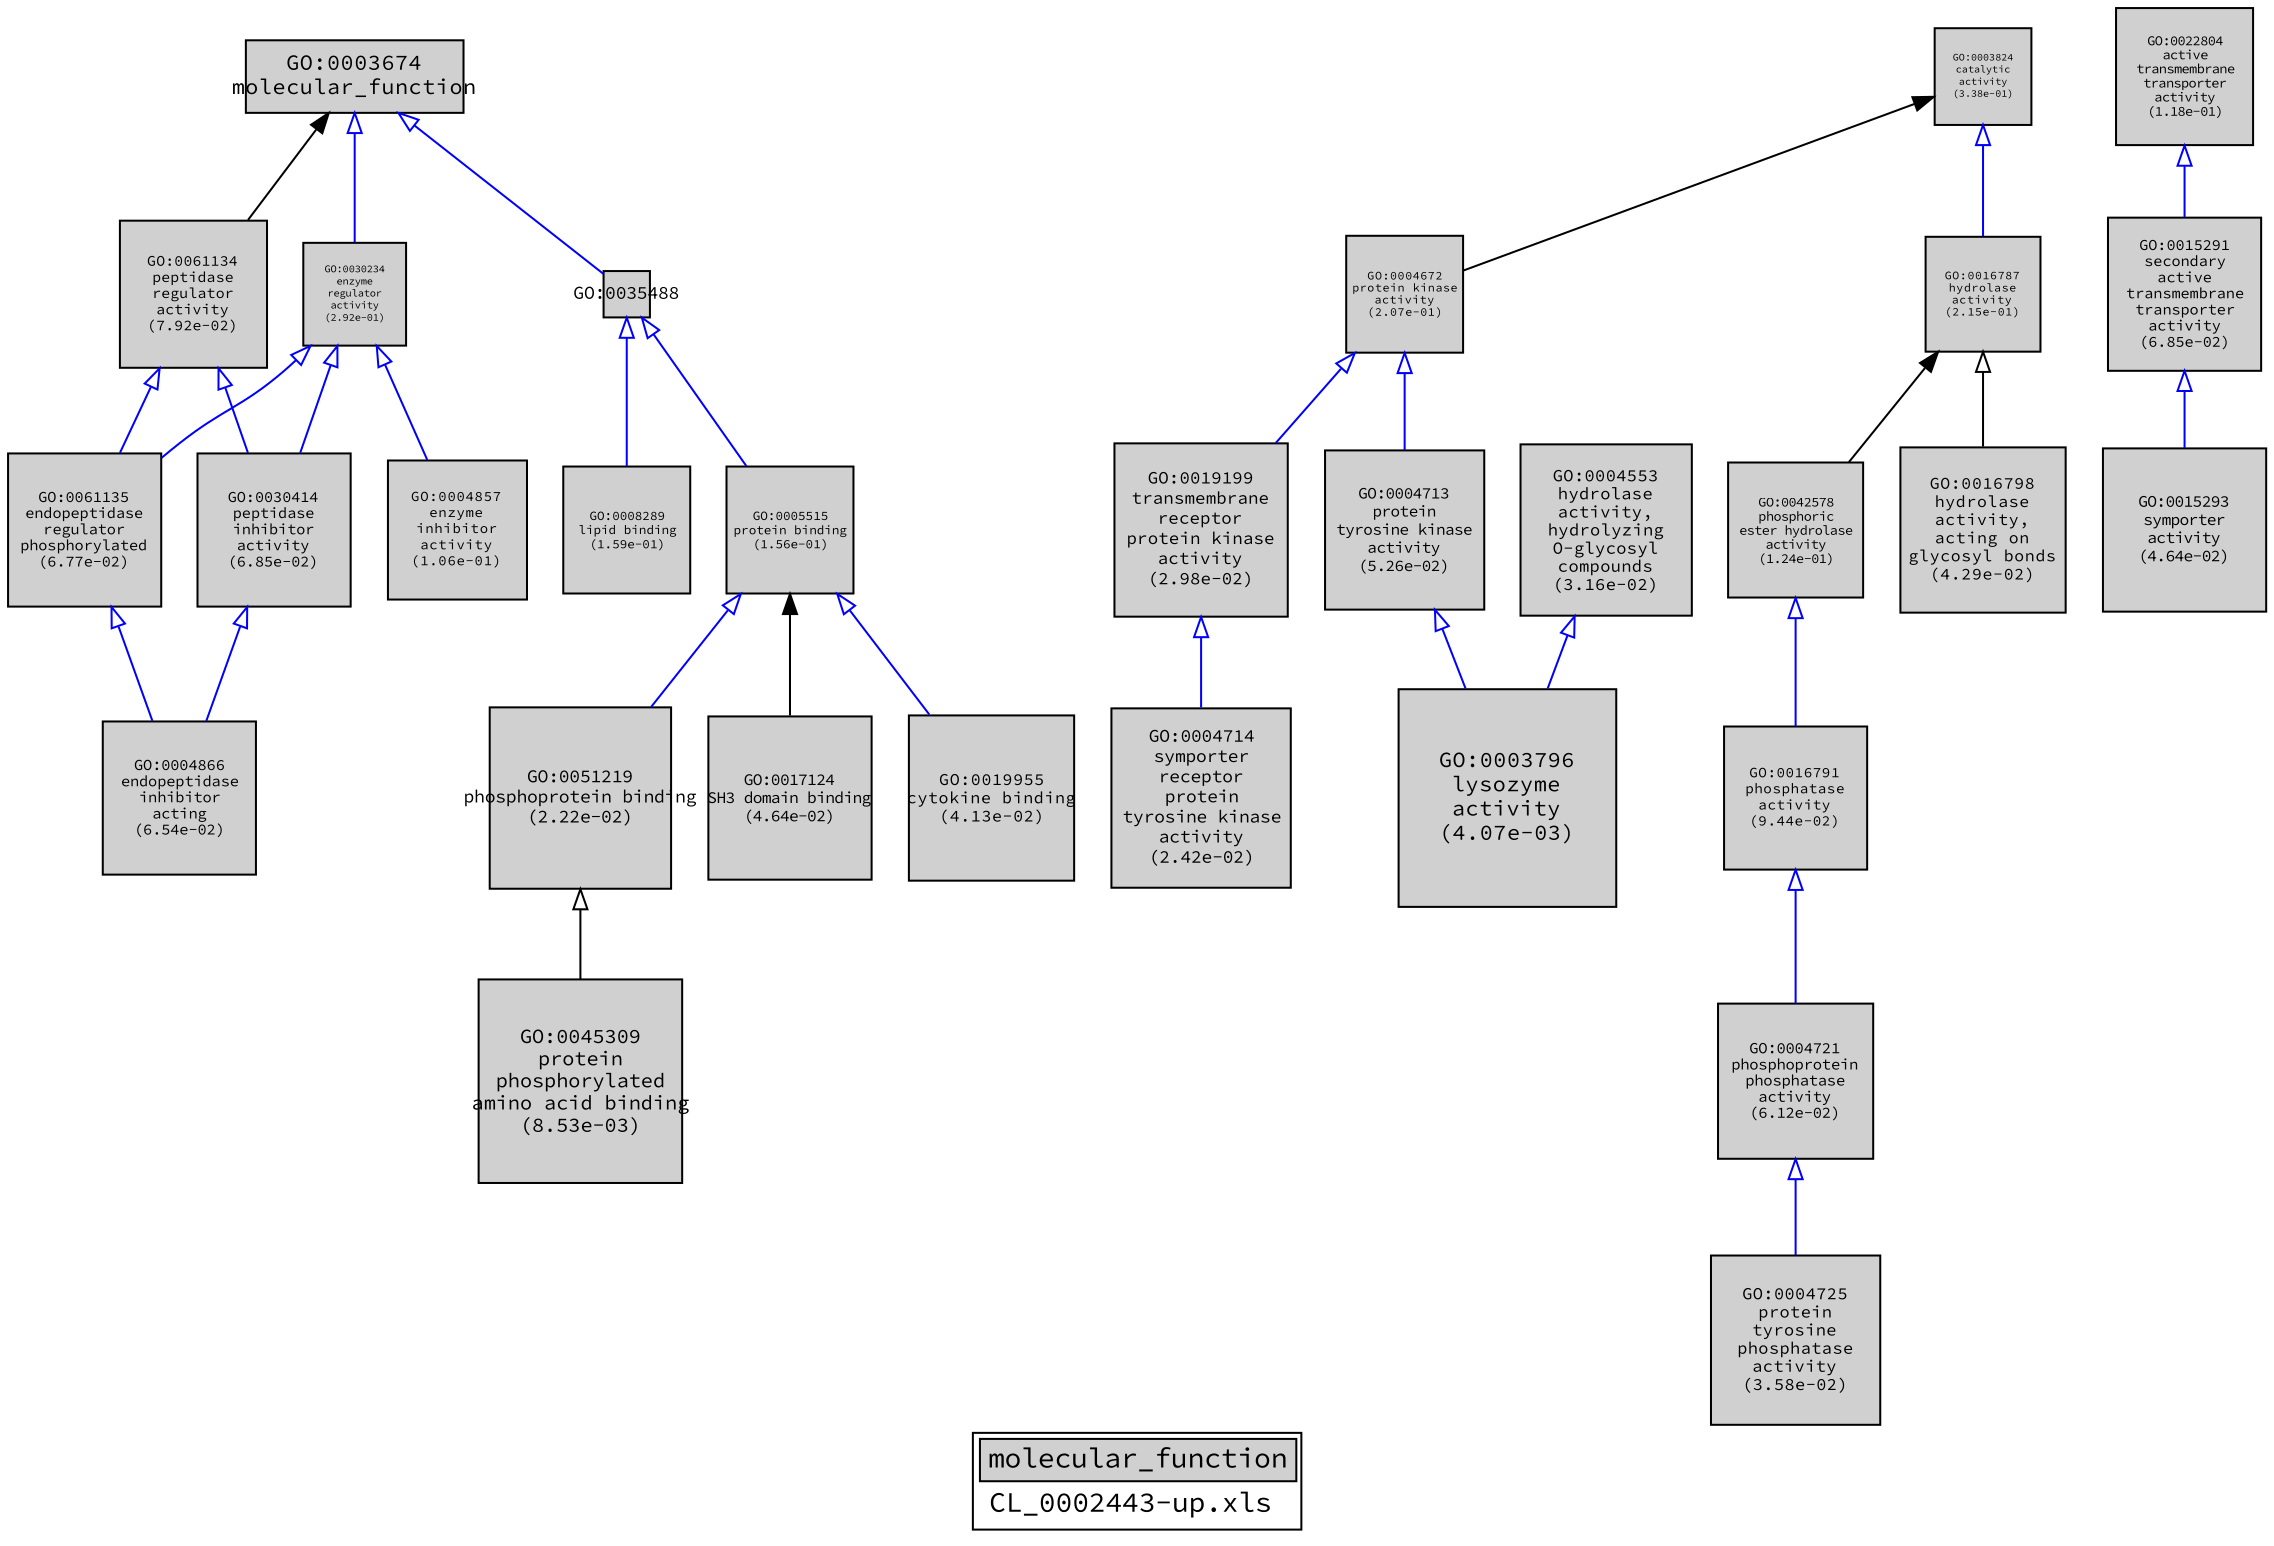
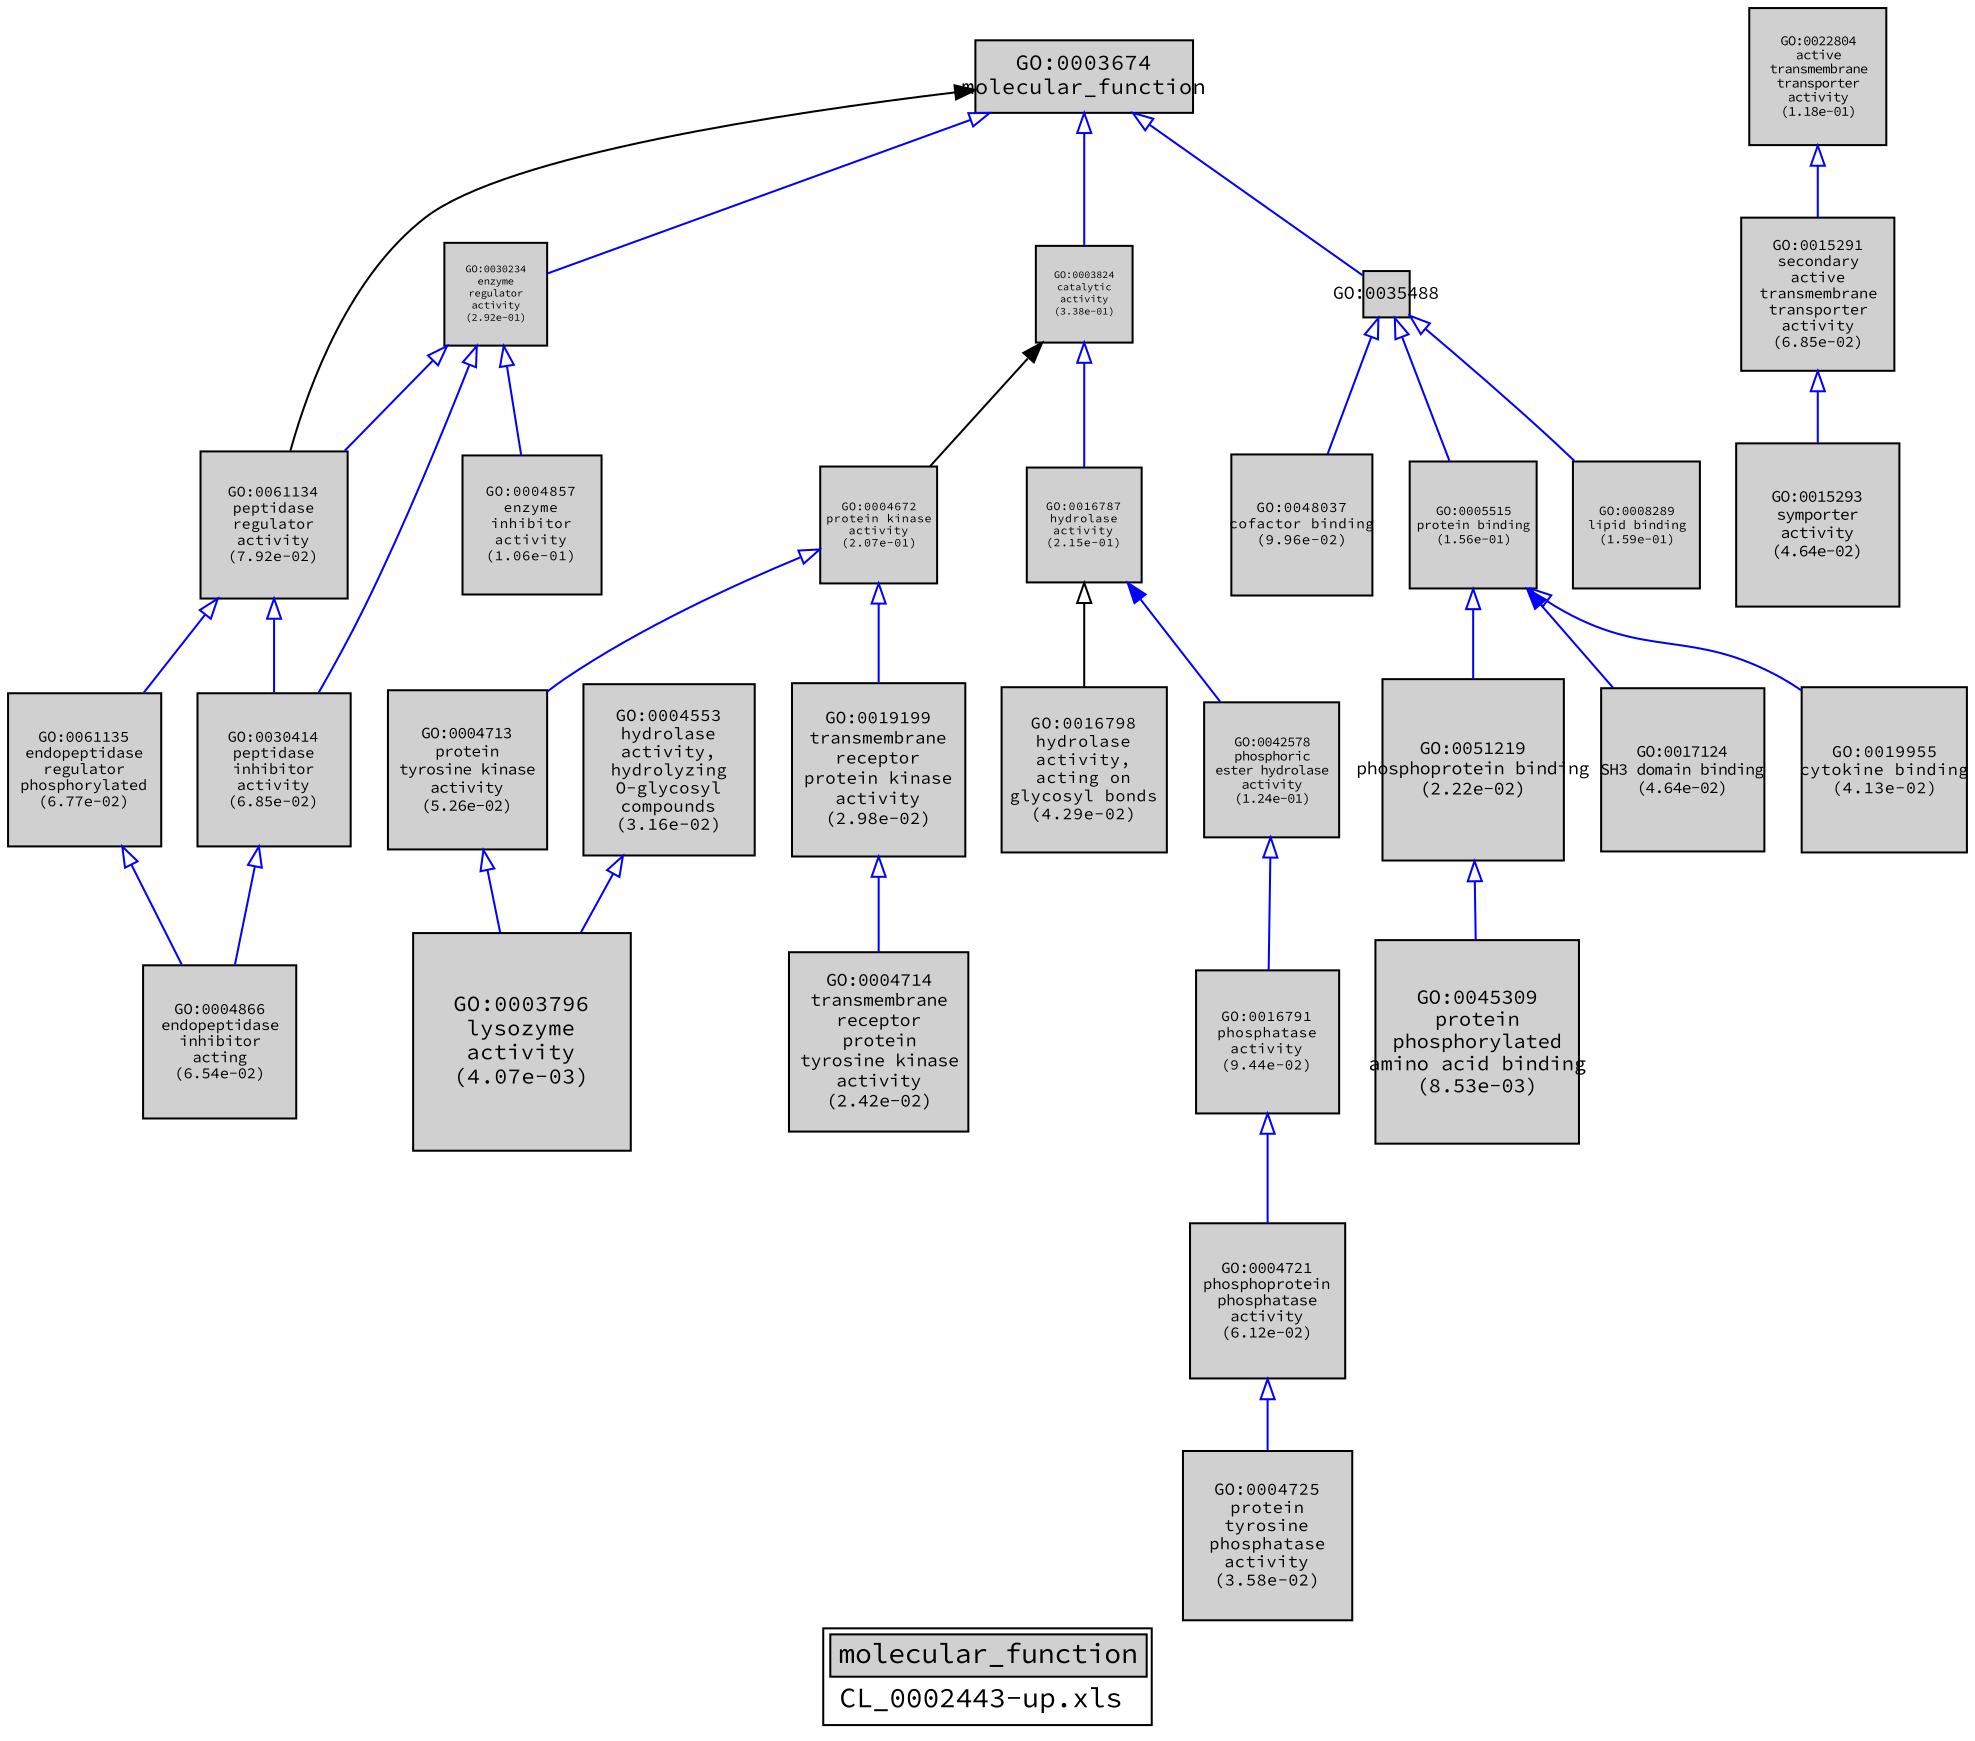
  digraph {
    bgcolor="#FFFFFF"
    fontname="Source Code Pro"
    label=<<TABLE COLOR="black" BGCOLOR="white"><TR><TD COLSPAN="2" BGCOLOR="#D0D0D0"><FONT COLOR="black">molecular_function</FONT></TD></TR><TR><TD BORDER="0">CL_0002443-up.xls</TD></TR></TABLE>>
    node [color=black fillcolor="#D0D0D0" fixedsize=true fontcolor=black fontname="Source Code Pro" fontsize=10.8 shape=box style=filled]
    edge [arrowtail=empty color=blue dir=back fontname="Source Code Pro" weight=5.0]
    n1 [fontsize=7.57072314617 height=1.05148932586 label=<<TABLE BORDER="0"><TR><TD>GO:0061135<BR/>endopeptidase<BR/>regulator<BR/>phosphorylated<BR/>(6.77e-02)</TD></TR></TABLE>> width=1.05148932586]
    n2 [fontsize=8.1840424412 height=1.13667256128 label=<<TABLE BORDER="0"><TR><TD>GO:0016798<BR/>hydrolase<BR/>activity,<BR/>acting on<BR/>glycosyl bonds<BR/>(4.29e-02)</TD></TR></TABLE>> width=1.13667256128]
    n3 [fontsize=5.80304121523 height=0.80597794656 label=<<TABLE BORDER="0"><TR><TD>GO:0004672<BR/>protein kinase<BR/>activity<BR/>(2.07e-01)</TD></TR></TABLE>> width=0.80597794656]
+   n4 [fontsize=7.01321739961 height=0.974057972168 label=<<TABLE BORDER="0"><TR><TD>GO:0048037<BR/>cofactor binding<BR/>(9.96e-02)</TD></TR></TABLE>> width=0.974057972168]
    n5 [fontsize=7.09412045573 height=0.98529450774 label=<<TABLE BORDER="0"><TR><TD>GO:0016791<BR/>phosphatase<BR/>activity<BR/>(9.44e-02)</TD></TR></TABLE>> width=0.98529450774]
    n6 [fontsize=10.0511461511 height=1.39599252099 label=<<TABLE BORDER="0"><TR><TD>GO:0045309<BR/>protein<BR/>phosphorylated<BR/>amino acid binding<BR/>(8.53e-03)</TD></TR></TABLE>> width=1.39599252099]
    n7 [fontsize=7.91441131229 height=1.09922379337 label=<<TABLE BORDER="0"><TR><TD>GO:0004713<BR/>protein<BR/>tyrosine kinase<BR/>activity<BR/>(5.26e-02)</TD></TR></TABLE>> width=1.09922379337]
    n8 [fontsize=6.68033171612 height=0.927823849461 label=<<TABLE BORDER="0"><TR><TD>GO:0042578<BR/>phosphoric<BR/>ester hydrolase<BR/>activity<BR/>(1.24e-01)</TD></TR></TABLE>> width=0.927823849461]
    n9 [height=1.5 label=<<TABLE BORDER="0"><TR><TD>GO:0003796<BR/>lysozyme<BR/>activity<BR/>(4.07e-03)</TD></TR></TABLE>> width=1.5]
    n10 [fontsize=8.99073747291 height=1.2487135379 label=<<TABLE BORDER="0"><TR><TD>GO:0051219<BR/>phosphoprotein binding<BR/>(2.22e-02)</TD></TR></TABLE>> width=1.2487135379]
    n11 [fontsize=8.6394897237 height=1.19992912829 label=<<TABLE BORDER="0"><TR><TD>GO:0019199<BR/>transmembrane<BR/>receptor<BR/>protein kinase<BR/>activity<BR/>(2.98e-02)</TD></TR></TABLE>> width=1.19992912829]
    n12 [fontsize=7.61892274138 height=1.05818371408 label=<<TABLE BORDER="0"><TR><TD>GO:0004866<BR/>endopeptidase<BR/>inhibitor<BR/>acting<BR/>(6.54e-02)</TD></TR></TABLE>> width=1.05818371408]
    n13 [fontsize=7.55497643144 height=1.04930228214 label=<<TABLE BORDER="0"><TR><TD>GO:0030414<BR/>peptidase<BR/>inhibitor<BR/>activity<BR/>(6.85e-02)</TD></TR></TABLE>> width=1.04930228214]
    n14 [fontsize=5.0 height=0.671777179842 label=<<TABLE BORDER="0"><TR><TD>GO:0003824<BR/>catalytic<BR/>activity<BR/>(3.38e-01)</TD></TR></TABLE>> width=0.671777179842]
-   n15 [fontsize=8.88906355263 height=1.23459216009 label=<<TABLE BORDER="0"><TR><TD>GO:0004714<BR/>symporter<BR/>receptor<BR/>protein<BR/>tyrosine kinase<BR/>activity<BR/>(2.42e-02)</TD></TR></TABLE>> width=1.23459216009]
+   n15 [fontsize=8.88906355263 height=1.23459216009 label=<<TABLE BORDER="0"><TR><TD>GO:0004714<BR/>transmembrane<BR/>receptor<BR/>protein<BR/>tyrosine kinase<BR/>activity<BR/>(2.42e-02)</TD></TR></TABLE>> width=1.23459216009]
    n16 [fontsize=7.34933693521 height=1.020741241 label=<<TABLE BORDER="0"><TR><TD>GO:0061134<BR/>peptidase<BR/>regulator<BR/>activity<BR/>(7.92e-02)</TD></TR></TABLE>> width=1.020741241]
    n17 [fontsize=5.73975729728 height=0.797188513511 label=<<TABLE BORDER="0"><TR><TD>GO:0016787<BR/>hydrolase<BR/>activity<BR/>(2.15e-01)</TD></TR></TABLE>> width=0.797188513511]
    n18 [fontsize=8.45653667329 height=1.1745189824 label=<<TABLE BORDER="0"><TR><TD>GO:0004553<BR/>hydrolase<BR/>activity,<BR/>hydrolyzing<BR/>O-glycosyl<BR/>compounds<BR/>(3.16e-02)</TD></TR></TABLE>> width=1.1745189824]
    n19 [fontsize=6.75175461689 height=0.937743696791 label=<<TABLE BORDER="0"><TR><TD>GO:0022804<BR/>active<BR/>transmembrane<BR/>transporter<BR/>activity<BR/>(1.18e-01)</TD></TR></TABLE>> width=0.937743696791]
    n20 [fontsize=8.08126349633 height=1.12239770782 label=<<TABLE BORDER="0"><TR><TD>GO:0017124<BR/>SH3 domain binding<BR/>(4.64e-02)</TD></TR></TABLE>> width=1.12239770782]
    n21 [fontsize=8.23213719962 height=1.14335238884 label=<<TABLE BORDER="0"><TR><TD>GO:0019955<BR/>cytokine binding<BR/>(4.13e-02)</TD></TR></TABLE>> width=1.14335238884]
    n22 [fontsize=7.71130839074 height=1.07101505427 label=<<TABLE BORDER="0"><TR><TD>GO:0004721<BR/>phosphoprotein<BR/>phosphatase<BR/>activity<BR/>(6.12e-02)</TD></TR></TABLE>> width=1.07101505427]
    n23 [fontsize=8.4142916409 height=1.16865161679 label=<<TABLE BORDER="0"><TR><TD>GO:0004725<BR/>protein<BR/>tyrosine<BR/>phosphatase<BR/>activity<BR/>(3.58e-02)</TD></TR></TABLE>> width=1.16865161679]
    n24 [fontsize=6.30296038944 height=0.875411165199 label=<<TABLE BORDER="0"><TR><TD>GO:0005515<BR/>protein binding<BR/>(1.56e-01)</TD></TR></TABLE>> width=0.875411165199]
    n25 [fontsize=6.27214738605 height=0.871131581395 label=<<TABLE BORDER="0"><TR><TD>GO:0008289<BR/>lipid binding<BR/>(1.59e-01)</TD></TR></TABLE>> width=0.871131581395]
    n26 [label=<<TABLE BORDER="0"><TR><TD>GO:0003674<BR/>molecular_function</TD></TR></TABLE>> width=1.5]
    n27 [fontsize=6.92520284065 height=0.961833727868 label=<<TABLE BORDER="0"><TR><TD>GO:0004857<BR/>enzyme<BR/>inhibitor<BR/>activity<BR/>(1.06e-01)</TD></TR></TABLE>> width=0.961833727868]
    n28 [fontsize=7.55497643144 height=1.04930228214 label=<<TABLE BORDER="0"><TR><TD>GO:0015291<BR/>secondary<BR/>active<BR/>transmembrane<BR/>transporter<BR/>activity<BR/>(6.85e-02)</TD></TR></TABLE>> width=1.04930228214]
    n29 [fontsize=8.08126349633 height=1.12239770782 label=<<TABLE BORDER="0"><TR><TD>GO:0015293<BR/>symporter<BR/>activity<BR/>(4.64e-02)</TD></TR></TABLE>> width=1.12239770782]
    n30 [fontsize=5.14429426205 height=0.714485314173 label=<<TABLE BORDER="0"><TR><TD>GO:0030234<BR/>enzyme<BR/>regulator<BR/>activity<BR/>(2.92e-01)</TD></TR></TABLE>> width=0.714485314173]
    n31 [fontsize=9 height=0.322675131852 label="GO:0035488" width=0.322675131852]
    subgraph sub_1 {
      n1
      n2
      n3
+     n4
      n5
      n6
      n7
      n8
      n9
      n10
      n11
      n12
      n13
      n14
      n15
      n16
      n17
      n18
      n19
      n20
      n21
      n22
      n23
      n24
      n25
      n26
      n27
      n28
      n29
      n30
      n31
    }
    subgraph sub_2 {
      n20
      subgraph sub_3 {
        subgraph sub_4 {
        }
        subgraph sub_5 {
        }
      }
      subgraph sub_6 {
      }
      subgraph sub_7 {
        n1
        n2
        n3
+       n4
        n5
        n6
        n7
        n8
        n9
        n10
        n11
        n12
        n13
        n14
        n15
        n16
        n17
        n18
        n19
        n21
        n22
        n23
        n24
        n25
        n26
        n27
        n28
        n29
        n30
        n31
      }
    }
    n1 -> n12
    n3 -> n7
    n3 -> n11
    n5 -> n22
    n7 -> n9
    n8 -> n5
-   n10 -> n6 [color=black]
+   n10 -> n6
    n11 -> n15
    n13 -> n12
    n14 -> n3 [weight=1 arrowtail="" color=""]
    n14 -> n17
    n16 -> n1
    n16 -> n13
    n17 -> n2 [color=black]
-   n17 -> n8 [weight=1 arrowtail="" color=""]
+   n17 -> n8 [weight=1 arrowtail=""]
    n18 -> n9
    n19 -> n28
    n22 -> n23
    n24 -> n10
-   n24 -> n20 [weight=1 arrowtail="" color=""]
+   n24 -> n20 [weight=1 arrowtail=""]
    n24 -> n21
+   n26 -> n14
    n26 -> n16 [weight=1 arrowtail="" color=""]
    n26 -> n30
    n26 -> n31
    n28 -> n29
    n30 -> n13
-   n30 -> n1
+   n30 -> n16
    n30 -> n27
+   n31 -> n4
    n31 -> n24
    n31 -> n25
  }
